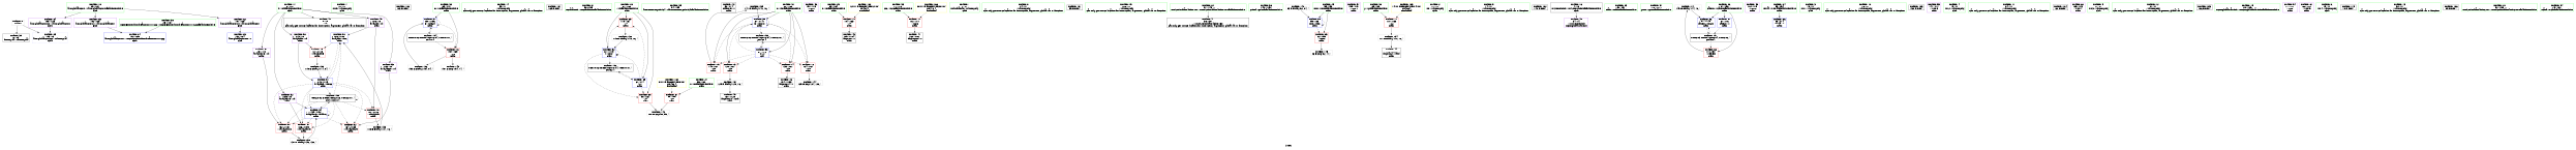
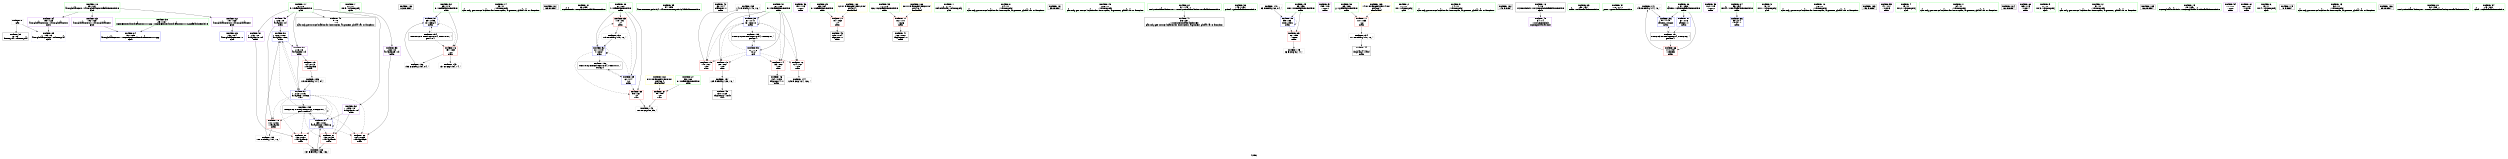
  digraph {
    label=SVFG
    node [color=green shape=record]
    edge [style=solid]
-   n1 [color=grey label="{NodeID: 0\nNullPtr}"]
+   n1 [color=grey label="{NodeID: 0\nCan}"]
    n2 [color=black label="{NodeID: 39\n2\<--3\ndummyVal\<--dummyVal\n}"]
    n3 [color=blue label="{NodeID: 85\n193\<--3\nllvm.global_ctors_2\<--dummyVal\nGlob }" style=dotted]
    n4 [color=blue label="{NodeID: 90\n106\<--108\narrayidx\<--inc\nmain\n}"]
    n5 [color=red label="{NodeID: 79\n114\<--113\n\<--arrayidx5\nmain\n}"]
    n6 [color=blue label="{NodeID: 91\n113\<--115\narrayidx5\<--dec6\nmain\n}"]
    n7 [color=grey label="{NodeID: 135\n115 = Binary(114, 84, )\n}"]
    n8 [color=red label="{NodeID: 78\n107\<--106\n\<--arrayidx\nmain\n}"]
    n9 [color=red label="{NodeID: 80\n132\<--131\n\<--arrayidx13\nmain\n}"]
    n10 [color=red label="{NodeID: 81\n136\<--135\n\<--arrayidx15\nmain\n}"]
    n11 [color=red label="{NodeID: 82\n164\<--163\n\<--arrayidx29\nmain\n}"]
    n12 [color=blue label="{NodeID: 94\n135\<--137\narrayidx15\<--add16\nmain\n}"]
    n13 [color=black label="{NodeID: 155\nMR_22V_2 = PHI(MR_22V_6, MR_22V_1, )\npts\{100000 \}\n}"]
    n14 [color=grey label="{NodeID: 133\n108 = Binary(107, 76, )\n}"]
    n15 [color=grey label="{NodeID: 138\n137 = Binary(136, 132, )\n}"]
    n16 [label="{NodeID: 7\n21\<--1\n.str.5\<--dummyObj\nGlob }"]
    n17 [color=black label="{NodeID: 180\n103 = PHI()\n}"]
    n18 [color=blue label="{NodeID: 97\n69\<--155\nQ\<--dec24\nmain\n}"]
    n19 [color=red label="{NodeID: 76\n154\<--69\n\<--Q\nmain\n}"]
    n20 [color=black label="{NodeID: 154\nMR_18V_2 = PHI(MR_18V_4, MR_18V_1, )\npts\{70 \}\n}"]
    n21 [color=grey label="{NodeID: 136\n155 = Binary(154, 84, )\n}"]
    n22 [color=grey label="{NodeID: 143\n157 = cmp(154, 74, )\n}"]
    n23 [label="{NodeID: 14\n93\<--1\n\<--dummyObj\nCan only get source location for instruction, argument, global var or function.}"]
    n24 [color=black label="{NodeID: 187\n169 = PHI()\n}"]
    n25 [label="{NodeID: 21\n38\<--39\n__cxa_atexit\<--__cxa_atexit_field_insensitive\n}"]
    n26 [label="{NodeID: 28\n61\<--62\ni\<--i_field_insensitive\nmain\n}"]
    n27 [color=red label="{NodeID: 68\n98\<--61\n\<--i\nmain\n}"]
    n28 [color=red label="{NodeID: 69\n118\<--61\n\<--i\nmain\n}"]
    n29 [color=blue label="{NodeID: 89\n61\<--74\ni\<--\nmain\n}"]
    n30 [color=blue label="{NodeID: 92\n61\<--119\ni\<--inc7\nmain\n}"]
    n31 [color=grey label="{NodeID: 142\n100 = cmp(98, 99, )\n}"]
    n32 [color=grey label="{NodeID: 132\n119 = Binary(118, 76, )\n}"]
    n33 [color=black label="{NodeID: 152\nMR_10V_2 = PHI(MR_10V_4, MR_10V_1, )\npts\{62 \}\n}"]
    n34 [label="{NodeID: 35\n94\<--95\nllvm.memset.p0i8.i64\<--llvm.memset.p0i8.i64_field_insensitive\n}"]
    n35 [color=black label="{NodeID: 42\n52\<--74\nmain_ret\<--\nmain\n}"]
    n36 [color=purple label="{NodeID: 49\n106\<--8\narrayidx\<--d\nmain\n}"]
    n37 [color=grey label="{NodeID: 139\n141 = Binary(140, 76, )\n}"]
    n38 [color=blue label="{NodeID: 95\n67\<--141\ni8\<--inc18\nmain\n}"]
    n39 [color=black label="{NodeID: 153\nMR_16V_2 = PHI(MR_16V_4, MR_16V_1, )\npts\{68 \}\n}"]
    n40 [color=red label="{NodeID: 72\n124\<--67\n\<--i8\nmain\n}"]
    n41 [color=red label="{NodeID: 73\n128\<--67\n\<--i8\nmain\n}"]
    n42 [color=red label="{NodeID: 74\n133\<--67\n\<--i8\nmain\n}"]
    n43 [color=red label="{NodeID: 75\n140\<--67\n\<--i8\nmain\n}"]
    n44 [color=blue label="{NodeID: 93\n67\<--76\ni8\<--\ncxa\n}"]
    n45 [color=grey label="{NodeID: 144\n125 = cmp(124, 126, )\n}"]
    n46 [color=grey label="{NodeID: 137\n129 = Binary(128, 76, )\n}"]
    n47 [color=black label="{NodeID: 46\n134\<--133\nidxprom14\<--\nmain\n}"]
    n48 [color=purple label="{NodeID: 56\n151\<--13\n\<--.str.1\nmain\n}"]
    n49 [color=purple label="{NodeID: 63\n192\<--23\nllvm.global_ctors_1\<--llvm.global_ctors\nGlob }"]
    n50 [color=blue label="{NodeID: 84\n192\<--25\nllvm.global_ctors_1\<--_GLOBAL__sub_I_dreamoon_1_1.cpp\nGlob }"]
    n51 [color=red label="{NodeID: 70\n104\<--63\n\<--x\nmain\n}"]
    n52 [color=black label="{NodeID: 43\n105\<--104\nidxprom\<--\nmain\n}"]
    n53 [color=yellow label="{NodeID: 160\n8V_1 = ENCHI(MR_8V_0)\npts\{60 \}\nFun[main]}" style=double]
    n54 [color=red label="{NodeID: 67\n99\<--59\n\<--n\nmain\n}"]
    n55 [color=red label="{NodeID: 77\n161\<--71\n\<--x26\nmain\n}"]
    n56 [color=black label="{NodeID: 47\n162\<--161\nidxprom28\<--\nmain\n}"]
    n57 [label="{NodeID: 1\n7\<--1\n__dso_handle\<--dummyObj\nGlob }"]
    n58 [label="{NodeID: 8\n24\<--1\n\<--dummyObj\nCan only get source location for instruction, argument, global var or function.}"]
    n59 [color=black label="{NodeID: 181\n35 = PHI()\n}"]
    n60 [label="{NodeID: 15\n126\<--1\n\<--dummyObj\nCan only get source location for instruction, argument, global var or function.}"]
    n61 [label="{NodeID: 22\n37\<--43\n_ZNSt8ios_base4InitD1Ev\<--_ZNSt8ios_base4InitD1Ev_field_insensitive\n}"]
    n62 [color=black label="{NodeID: 41\n36\<--37\n\<--_ZNSt8ios_base4InitD1Ev\nCan only get source location for instruction, argument, global var or function.}"]
    n63 [label="{NodeID: 29\n63\<--64\nx\<--x_field_insensitive\nmain\n}"]
    n64 [label="{NodeID: 36\n149\<--150\nprintf\<--printf_field_insensitive\n}"]
    n65 [color=purple label="{NodeID: 50\n113\<--8\narrayidx5\<--d\nmain\n}"]
    n66 [color=grey label="{NodeID: 140\n83 = Binary(82, 84, )\n}"]
    n67 [color=blue label="{NodeID: 88\n55\<--83\n___T\<--dec\nmain\n}"]
    n68 [color=red label="{NodeID: 65\n82\<--55\n\<--___T\nmain\n}"]
    n69 [color=grey label="{NodeID: 145\n86 = cmp(82, 74, )\n}"]
    n70 [color=purple label="{NodeID: 57\n159\<--13\n\<--.str.1\nmain\n}"]
    n71 [color=purple label="{NodeID: 64\n193\<--23\nllvm.global_ctors_2\<--llvm.global_ctors\nGlob }"]
    n72 [color=red label="{NodeID: 71\n110\<--65\n\<--y\nmain\n}"]
    n73 [color=grey label="{NodeID: 134\n111 = Binary(110, 76, )\n}"]
    n74 [color=black label="{NodeID: 44\n112\<--111\nidxprom4\<--add\nmain\n}"]
    n75 [label="{NodeID: 2\n11\<--1\n.str\<--dummyObj\nGlob }"]
    n76 [label="{NodeID: 9\n74\<--1\n\<--dummyObj\nCan only get source location for instruction, argument, global var or function.}"]
    n77 [color=black label="{NodeID: 182\n148 = PHI()\n}"]
    n78 [color=black label="{NodeID: 16\n4\<--6\n_ZStL8__ioinit\<--_ZStL8__ioinit_field_insensitive\nGlob }"]
    n79 [color=purple label="{NodeID: 48\n34\<--4\n\<--_ZStL8__ioinit\n__cxx_global_var_init\n}"]
    n80 [label="{NodeID: 23\n50\<--51\nmain\<--main_field_insensitive\n}"]
    n81 [label="{NodeID: 30\n65\<--66\ny\<--y_field_insensitive\nmain\n}"]
    n82 [label="{NodeID: 37\n170\<--171\nputs\<--puts_field_insensitive\n}"]
    n83 [color=purple label="{NodeID: 51\n131\<--8\narrayidx13\<--d\nmain\n}"]
    n84 [color=grey label="{NodeID: 141\n145 = Binary(144, 76, )\n}"]
    n85 [color=blue label="{NodeID: 96\n57\<--145\ncase_n\<--inc20\nmain\n}"]
    n86 [color=black label="{NodeID: 151\nMR_6V_3 = PHI(MR_6V_4, MR_6V_2, )\npts\{58 \}\n}"]
    n87 [color=red label="{NodeID: 66\n144\<--57\n\<--case_n\nmain\n}"]
    n88 [color=purple label="{NodeID: 58\n102\<--15\n\<--.str.2\nmain\n}"]
    n89 [color=yellow label="{NodeID: 162\n12V_1 = ENCHI(MR_12V_0)\npts\{64 \}\nFun[main]}" style=double]
    n90 [color=blue label="{NodeID: 86\n53\<--74\nretval\<--\nmain\n}"]
    n91 [label="{NodeID: 3\n13\<--1\n.str.1\<--dummyObj\nGlob }"]
    n92 [color=black label="{NodeID: 45\n130\<--129\nidxprom12\<--sub\nmain\n}"]
    n93 [label="{NodeID: 10\n76\<--1\n\<--dummyObj\nCan only get source location for instruction, argument, global var or function.}"]
    n94 [color=black label="{NodeID: 183\n152 = PHI()\n}"]
    n95 [label="{NodeID: 17\n8\<--10\nd\<--d_field_insensitive\nGlob }"]
    n96 [color=black label="{NodeID: 40\n9\<--8\n\<--d\nCan only get source location for instruction, argument, global var or function.}"]
    n97 [color=purple label="{NodeID: 52\n135\<--8\narrayidx15\<--d\nmain\n}"]
    n98 [color=purple label="{NodeID: 53\n163\<--8\narrayidx29\<--d\nmain\n}"]
    n99 [label="{NodeID: 24\n53\<--54\nretval\<--retval_field_insensitive\nmain\n}"]
    n100 [label="{NodeID: 31\n67\<--68\ni8\<--i8_field_insensitive\nmain\n}"]
    n101 [label="{NodeID: 38\n25\<--187\n_GLOBAL__sub_I_dreamoon_1_1.cpp\<--_GLOBAL__sub_I_dreamoon_1_1.cpp_field_insensitive\n}"]
    n102 [color=purple label="{NodeID: 59\n147\<--17\n\<--.str.3\nmain\n}"]
    n103 [color=yellow label="{NodeID: 163\n14V_1 = ENCHI(MR_14V_0)\npts\{66 \}\nFun[main]}" style=double]
    n104 [color=blue label="{NodeID: 87\n57\<--76\ncase_n\<--\nmain\n}"]
    n105 [label="{NodeID: 4\n15\<--1\n.str.2\<--dummyObj\nGlob }"]
    n106 [label="{NodeID: 11\n84\<--1\n\<--dummyObj\nCan only get source location for instruction, argument, global var or function.}"]
    n107 [color=black label="{NodeID: 184\n160 = PHI()\n}"]
    n108 [label="{NodeID: 18\n23\<--27\nllvm.global_ctors\<--llvm.global_ctors_field_insensitive\nGlob }"]
    n109 [color=purple label="{NodeID: 62\n191\<--23\nllvm.global_ctors_0\<--llvm.global_ctors\nGlob }"]
    n110 [color=blue label="{NodeID: 83\n191\<--24\nllvm.global_ctors_0\<--\nGlob }"]
    n111 [label="{NodeID: 25\n55\<--56\n___T\<--___T_field_insensitive\nmain\n}"]
    n112 [label="{NodeID: 32\n69\<--70\nQ\<--Q_field_insensitive\nmain\n}"]
    n113 [color=purple label="{NodeID: 60\n165\<--19\n\<--.str.4\nmain\n}"]
    n114 [label="{NodeID: 5\n17\<--1\n.str.3\<--dummyObj\nGlob }"]
    n115 [label="{NodeID: 12\n91\<--1\n\<--dummyObj\nCan only get source location for instruction, argument, global var or function.}"]
    n116 [color=black label="{NodeID: 185\n166 = PHI()\n}"]
    n117 [label="{NodeID: 19\n28\<--29\n__cxx_global_var_init\<--__cxx_global_var_init_field_insensitive\n}"]
    n118 [label="{NodeID: 26\n57\<--58\ncase_n\<--case_n_field_insensitive\nmain\n}"]
    n119 [label="{NodeID: 33\n71\<--72\nx26\<--x26_field_insensitive\nmain\n}"]
    n120 [color=purple label="{NodeID: 54\n77\<--11\n\<--.str\nmain\n}"]
    n121 [color=purple label="{NodeID: 61\n168\<--21\n\<--.str.5\nmain\n}"]
    n122 [label="{NodeID: 6\n19\<--1\n.str.4\<--dummyObj\nGlob }"]
    n123 [color=black label="{NodeID: 179\n78 = PHI()\n}"]
    n124 [label="{NodeID: 13\n92\<--1\n\<--dummyObj\nCan only get source location for instruction, argument, global var or function.}"]
    n125 [color=black label="{NodeID: 186\n89 = PHI()\n}"]
    n126 [label="{NodeID: 20\n32\<--33\n_ZNSt8ios_base4InitC1Ev\<--_ZNSt8ios_base4InitC1Ev_field_insensitive\n}"]
    n127 [label="{NodeID: 27\n59\<--60\nn\<--n_field_insensitive\nmain\n}"]
    n128 [label="{NodeID: 34\n79\<--80\nscanf\<--scanf_field_insensitive\n}"]
    n129 [color=yellow label="{NodeID: 166\n20V_1 = ENCHI(MR_20V_0)\npts\{72 \}\nFun[main]}" style=double]
    n1 -> n2
    n1 -> n3
-   n4 -> n5 [style=dashed]
+   n4 -> n65 [style=dashed]
    n4 -> n6 [style=dashed]
    n5 -> n7
    n6 -> n4 [style=dashed]
    n6 -> n8 [style=dashed]
    n6 -> n9 [style=dashed]
    n6 -> n10 [style=dashed]
    n6 -> n11 [style=dashed]
    n6 -> n12 [style=dashed]
    n6 -> n13 [style=dashed]
    n7 -> n6
    n8 -> n14
    n9 -> n15
    n10 -> n15
    n12 -> n9 [style=dashed]
    n12 -> n10 [style=dashed]
    n12 -> n11 [style=dashed]
    n12 -> n12 [style=dashed]
    n12 -> n13 [style=dashed]
    n13 -> n4 [style=dashed]
    n13 -> n8 [style=dashed]
    n13 -> n9 [style=dashed]
    n13 -> n10 [style=dashed]
    n13 -> n11 [style=dashed]
    n13 -> n12 [style=dashed]
    n13 -> n13 [style=dashed]
    n14 -> n4
    n15 -> n12
    n18 -> n18 [style=dashed]
    n18 -> n19 [style=dashed]
    n18 -> n20 [style=dashed]
    n19 -> n21
    n19 -> n22
    n20 -> n18 [style=dashed]
    n20 -> n19 [style=dashed]
    n21 -> n18
    n26 -> n27
    n26 -> n28
    n26 -> n29
    n26 -> n30
    n27 -> n31
    n28 -> n32
    n29 -> n27 [style=dashed]
    n29 -> n28 [style=dashed]
    n29 -> n30 [style=dashed]
    n29 -> n33 [style=dashed]
    n30 -> n27 [style=dashed]
    n30 -> n28 [style=dashed]
    n30 -> n30 [style=dashed]
    n30 -> n33 [style=dashed]
    n32 -> n30
    n33 -> n29 [style=dashed]
    n36 -> n4
    n36 -> n8
    n37 -> n38
    n38 -> n38 [style=dashed]
    n38 -> n39 [style=dashed]
    n38 -> n40 [style=dashed]
    n38 -> n41 [style=dashed]
    n38 -> n42 [style=dashed]
    n38 -> n43 [style=dashed]
    n39 -> n44 [style=dashed]
    n40 -> n45
    n41 -> n46
    n42 -> n47
    n43 -> n37
    n44 -> n38 [style=dashed]
    n44 -> n39 [style=dashed]
    n44 -> n40 [style=dashed]
    n44 -> n41 [style=dashed]
    n44 -> n42 [style=dashed]
    n44 -> n43 [style=dashed]
    n46 -> n92
    n49 -> n50
    n51 -> n52
    n53 -> n54 [style=dashed]
    n54 -> n31
    n55 -> n56
    n61 -> n62
    n63 -> n51
    n65 -> n5
    n65 -> n6
    n66 -> n67
    n67 -> n67 [style=dashed]
    n67 -> n68 [style=dashed]
    n68 -> n69
    n71 -> n3
    n72 -> n73
    n73 -> n74
    n78 -> n79
    n81 -> n72
    n83 -> n9
    n84 -> n85
    n85 -> n86 [style=dashed]
    n86 -> n85 [style=dashed]
    n86 -> n87 [style=dashed]
    n87 -> n84
    n89 -> n51 [style=dashed]
    n95 -> n36
    n95 -> n65
    n95 -> n83
    n95 -> n96
    n95 -> n97
    n95 -> n98
    n97 -> n10
    n97 -> n12
    n98 -> n11
    n99 -> n90
    n100 -> n38
    n100 -> n40
    n100 -> n41
    n100 -> n42
    n100 -> n43
    n100 -> n44
    n101 -> n50
    n103 -> n72 [style=dashed]
    n104 -> n86 [style=dashed]
    n108 -> n49
    n108 -> n71
    n108 -> n109
    n109 -> n110
    n111 -> n67
    n111 -> n68
    n112 -> n18
    n112 -> n19
    n118 -> n85
    n118 -> n87
    n118 -> n104
    n119 -> n55
    n127 -> n54
    n129 -> n55 [style=dashed]
  }
